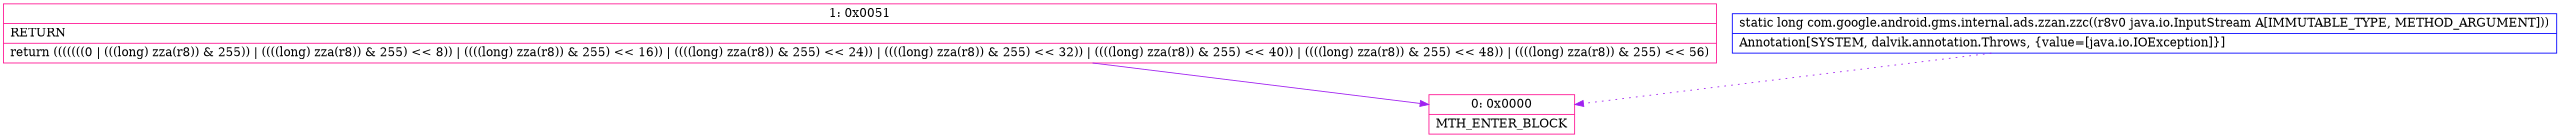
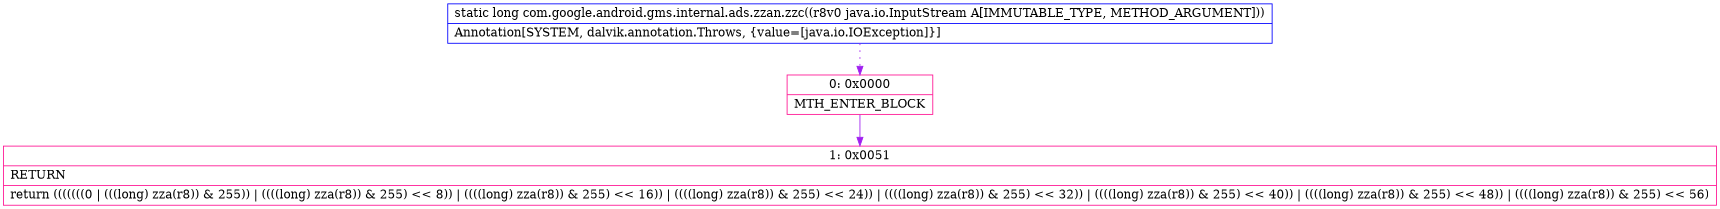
  digraph {
    node [shape=record color=deeppink]
    edge [color=purple]
    n1 [label="{0\:\ 0x0000|MTH_ENTER_BLOCK\l}"]
    n2 [label="{1\:\ 0x0051|RETURN\l|return (((((((0 \| (((long) zza(r8)) & 255)) \| ((((long) zza(r8)) & 255) \<\< 8)) \| ((((long) zza(r8)) & 255) \<\< 16)) \| ((((long) zza(r8)) & 255) \<\< 24)) \| ((((long) zza(r8)) & 255) \<\< 32)) \| ((((long) zza(r8)) & 255) \<\< 40)) \| ((((long) zza(r8)) & 255) \<\< 48)) \| ((((long) zza(r8)) & 255) \<\< 56)\l}"]
    n3 [label="{static long com.google.android.gms.internal.ads.zzan.zzc((r8v0 java.io.InputStream A[IMMUTABLE_TYPE, METHOD_ARGUMENT]))  | Annotation[SYSTEM, dalvik.annotation.Throws, \{value=[java.io.IOException]\}]\l}" color=blue]
-   n2 -> n1 [style=solid]
+   n1 -> n2 [style=solid]
    n3 -> n1 [style=dotted]
  }
